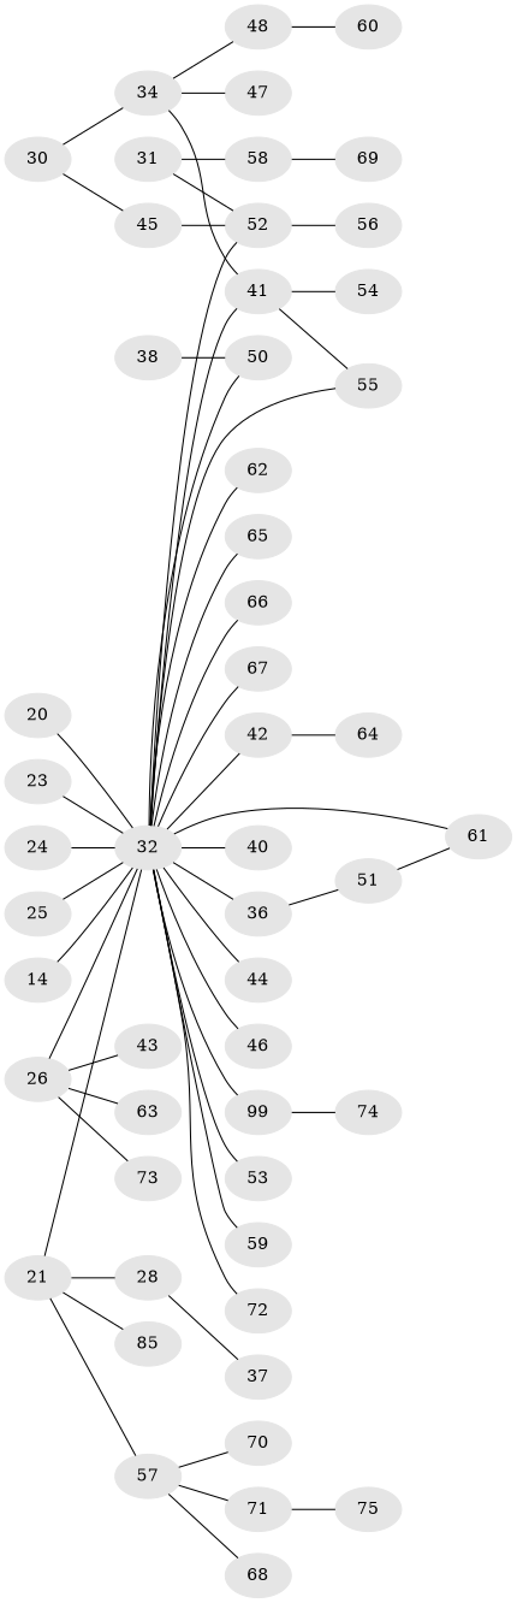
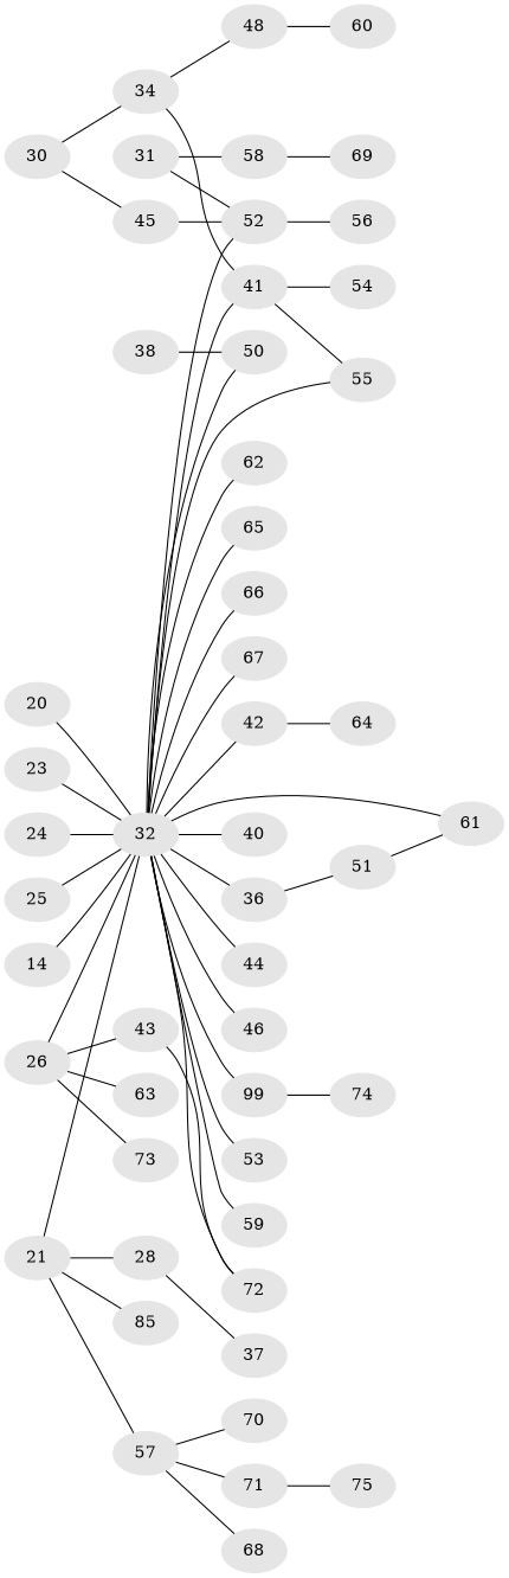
  graph {
    rankdir=LR
    node [color=gray90 style=filled]
    32 [super="+29+10+12+18"]
    52 [super="+13"]
    36
    n4 [label=99]
    40 [super="+17"]
    41 [super="+33+22"]
    42
    44
    46
    50 [super="+3"]
    53
    59
    61
    62
    65
    66
    67
    72
    55
    14
    20
    21 [super="+16"]
    28
    n24 [label=85]
    57 [super="+49+27"]
    37
    68
    70
    71
    23
    24
    25
    26
    43
    63
    73
    34 [super="+9"]
-   47
    48 [super="+19"]
    30
    45
    56
    31
    58
    69
    51
    74
    54
    64
    60
    38
    75
    32 -- 52
    32 -- 36
    32 -- n4
    32 -- 40
    32 -- 41
    32 -- 42
    32 -- 44
    32 -- 46
    32 -- 50
    32 -- 53
    32 -- 59
    32 -- 61
    32 -- 62
    32 -- 65
    32 -- 66
    32 -- 67
    32 -- 72
    32 -- 55
    52 -- 56
    36 -- 51
    n4 -- 74
    41 -- 55
    41 -- 54
    42 -- 64
    14 -- 32
    20 -- 32
    21 -- 32 [weight=2]
    21 -- 28
    21 -- n24
    21 -- 57
    28 -- 37
    57 -- 68
    57 -- 70
    57 -- 71
    71 -- 75
    23 -- 32
    24 -- 32
    25 -- 32
    26 -- 32
    26 -- 43
    26 -- 63
    26 -- 73
+   43 -- 72
    34 -- 41
-   34 -- 47
    34 -- 48
    48 -- 60
    30 -- 34
    30 -- 45
    45 -- 52
    31 -- 52
    31 -- 58
    58 -- 69
    51 -- 61
    38 -- 50
  }
